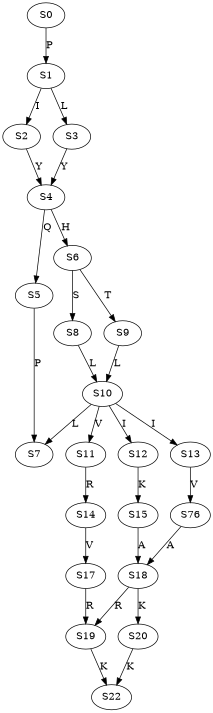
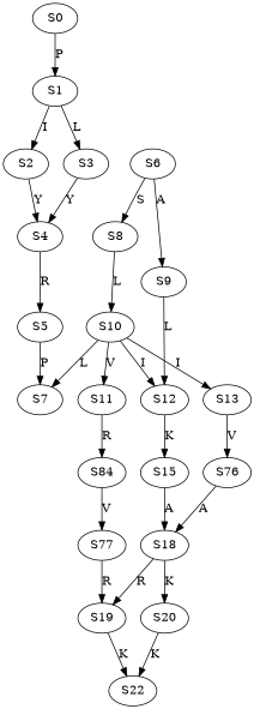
  strict digraph {
    S0
    S1
    S2
    S3
    S4
    S5
    S6
    S7
    S8
    S9
    S10
    S11
    S12
    S13
-   S14
+   S14 [label=S84]
    S15
    n17 [label=S76]
-   S17
+   S17 [label=S77]
    S18
    S19
    S20
    S22
    S0 -> S1 [label=P]
    S1 -> S2 [label=I]
    S1 -> S3 [label=L]
    S2 -> S4 [label=Y]
    S3 -> S4 [label=Y]
-   S4 -> S5 [label=Q]
-   S4 -> S6 [label=H]
+   S4 -> S5 [label=R]
    S5 -> S7 [label=P]
    S6 -> S8 [label=S]
-   S6 -> S9 [label=T]
+   S6 -> S9 [label=A]
    S8 -> S10 [label=L]
-   S9 -> S10 [label=L]
+   S9 -> S12 [label=L]
    S10 -> S7 [label=L]
    S10 -> S11 [label=V]
    S10 -> S12 [label=I]
    S10 -> S13 [label=I]
    S11 -> S14 [label=R]
    S12 -> S15 [label=K]
    S13 -> n17 [label=V]
    S14 -> S17 [label=V]
    S15 -> S18 [label=A]
    n17 -> S18 [label=A]
    S17 -> S19 [label=R]
    S18 -> S19 [label=R]
    S18 -> S20 [label=K]
    S19 -> S22 [label=K]
    S20 -> S22 [label=K]
  }
